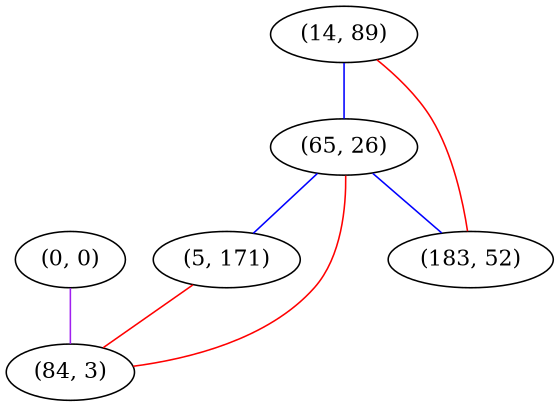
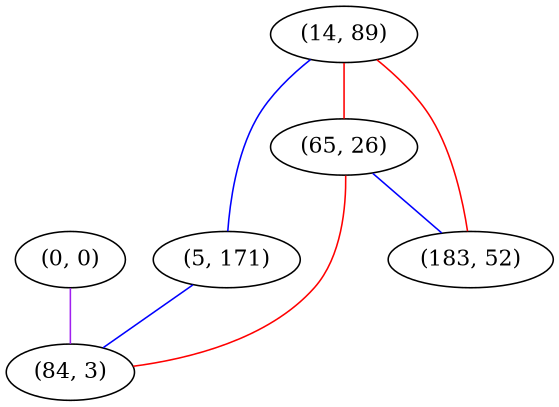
  graph {
    edge [color=blue weight=3]
    n1 [label="(84, 3)"]
    "(0, 0)"
    n3 [label="(14, 89)"]
    "(5, 171)"
    "(65, 26)"
    "(183, 52)"
    "(0, 0)" -- n1 [color=purple weight=4]
-   "(65, 26)" -- "(5, 171)"
-   n3 -- "(65, 26)"
+   n3 -- "(5, 171)"
+   n3 -- "(65, 26)" [color=red]
    n3 -- "(183, 52)" [color=red weight=1]
-   "(5, 171)" -- n1 [color=red weight=1]
+   "(5, 171)" -- n1 [weight=1]
    "(65, 26)" -- n1 [color=red weight=1]
    "(65, 26)" -- "(183, 52)"
  }
